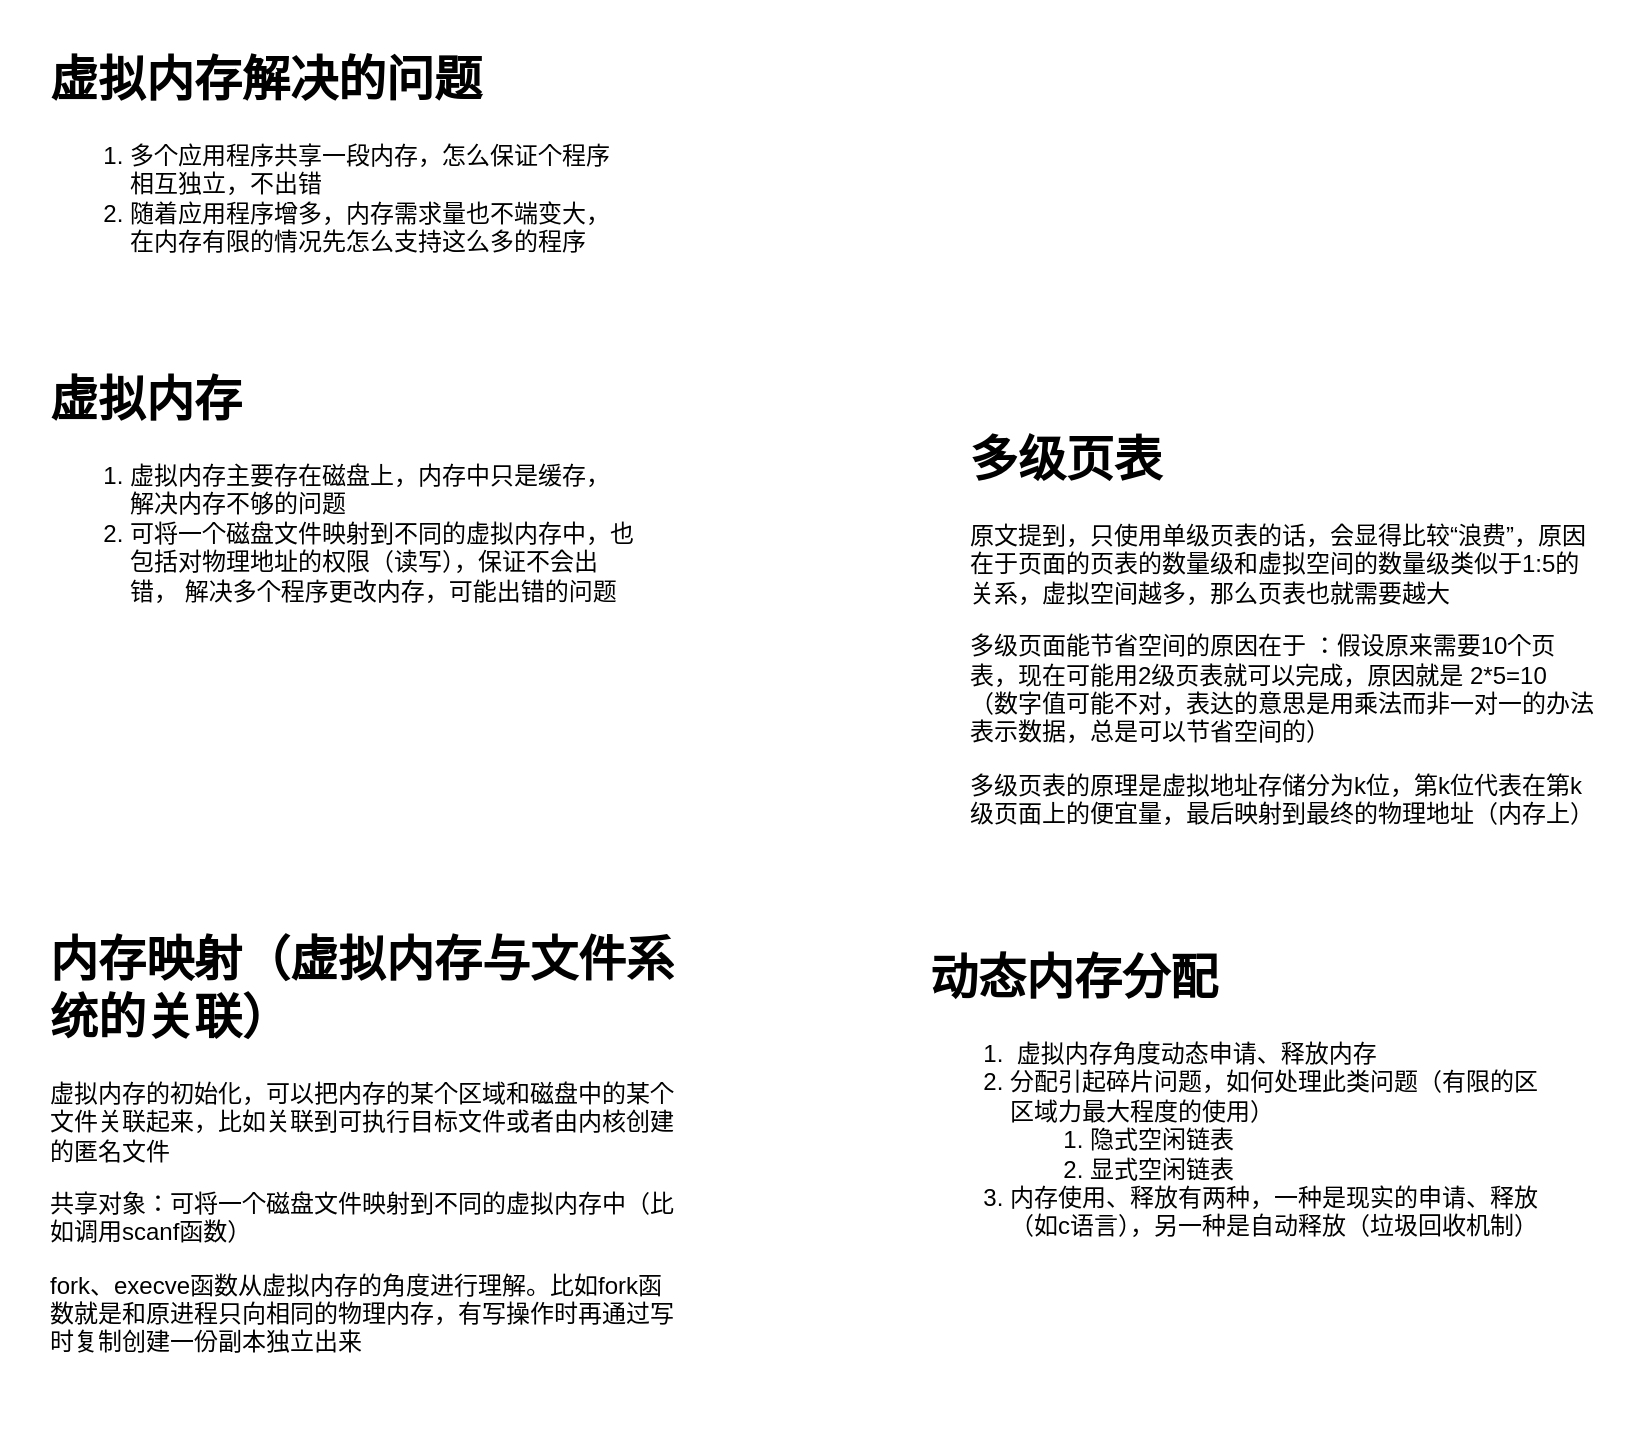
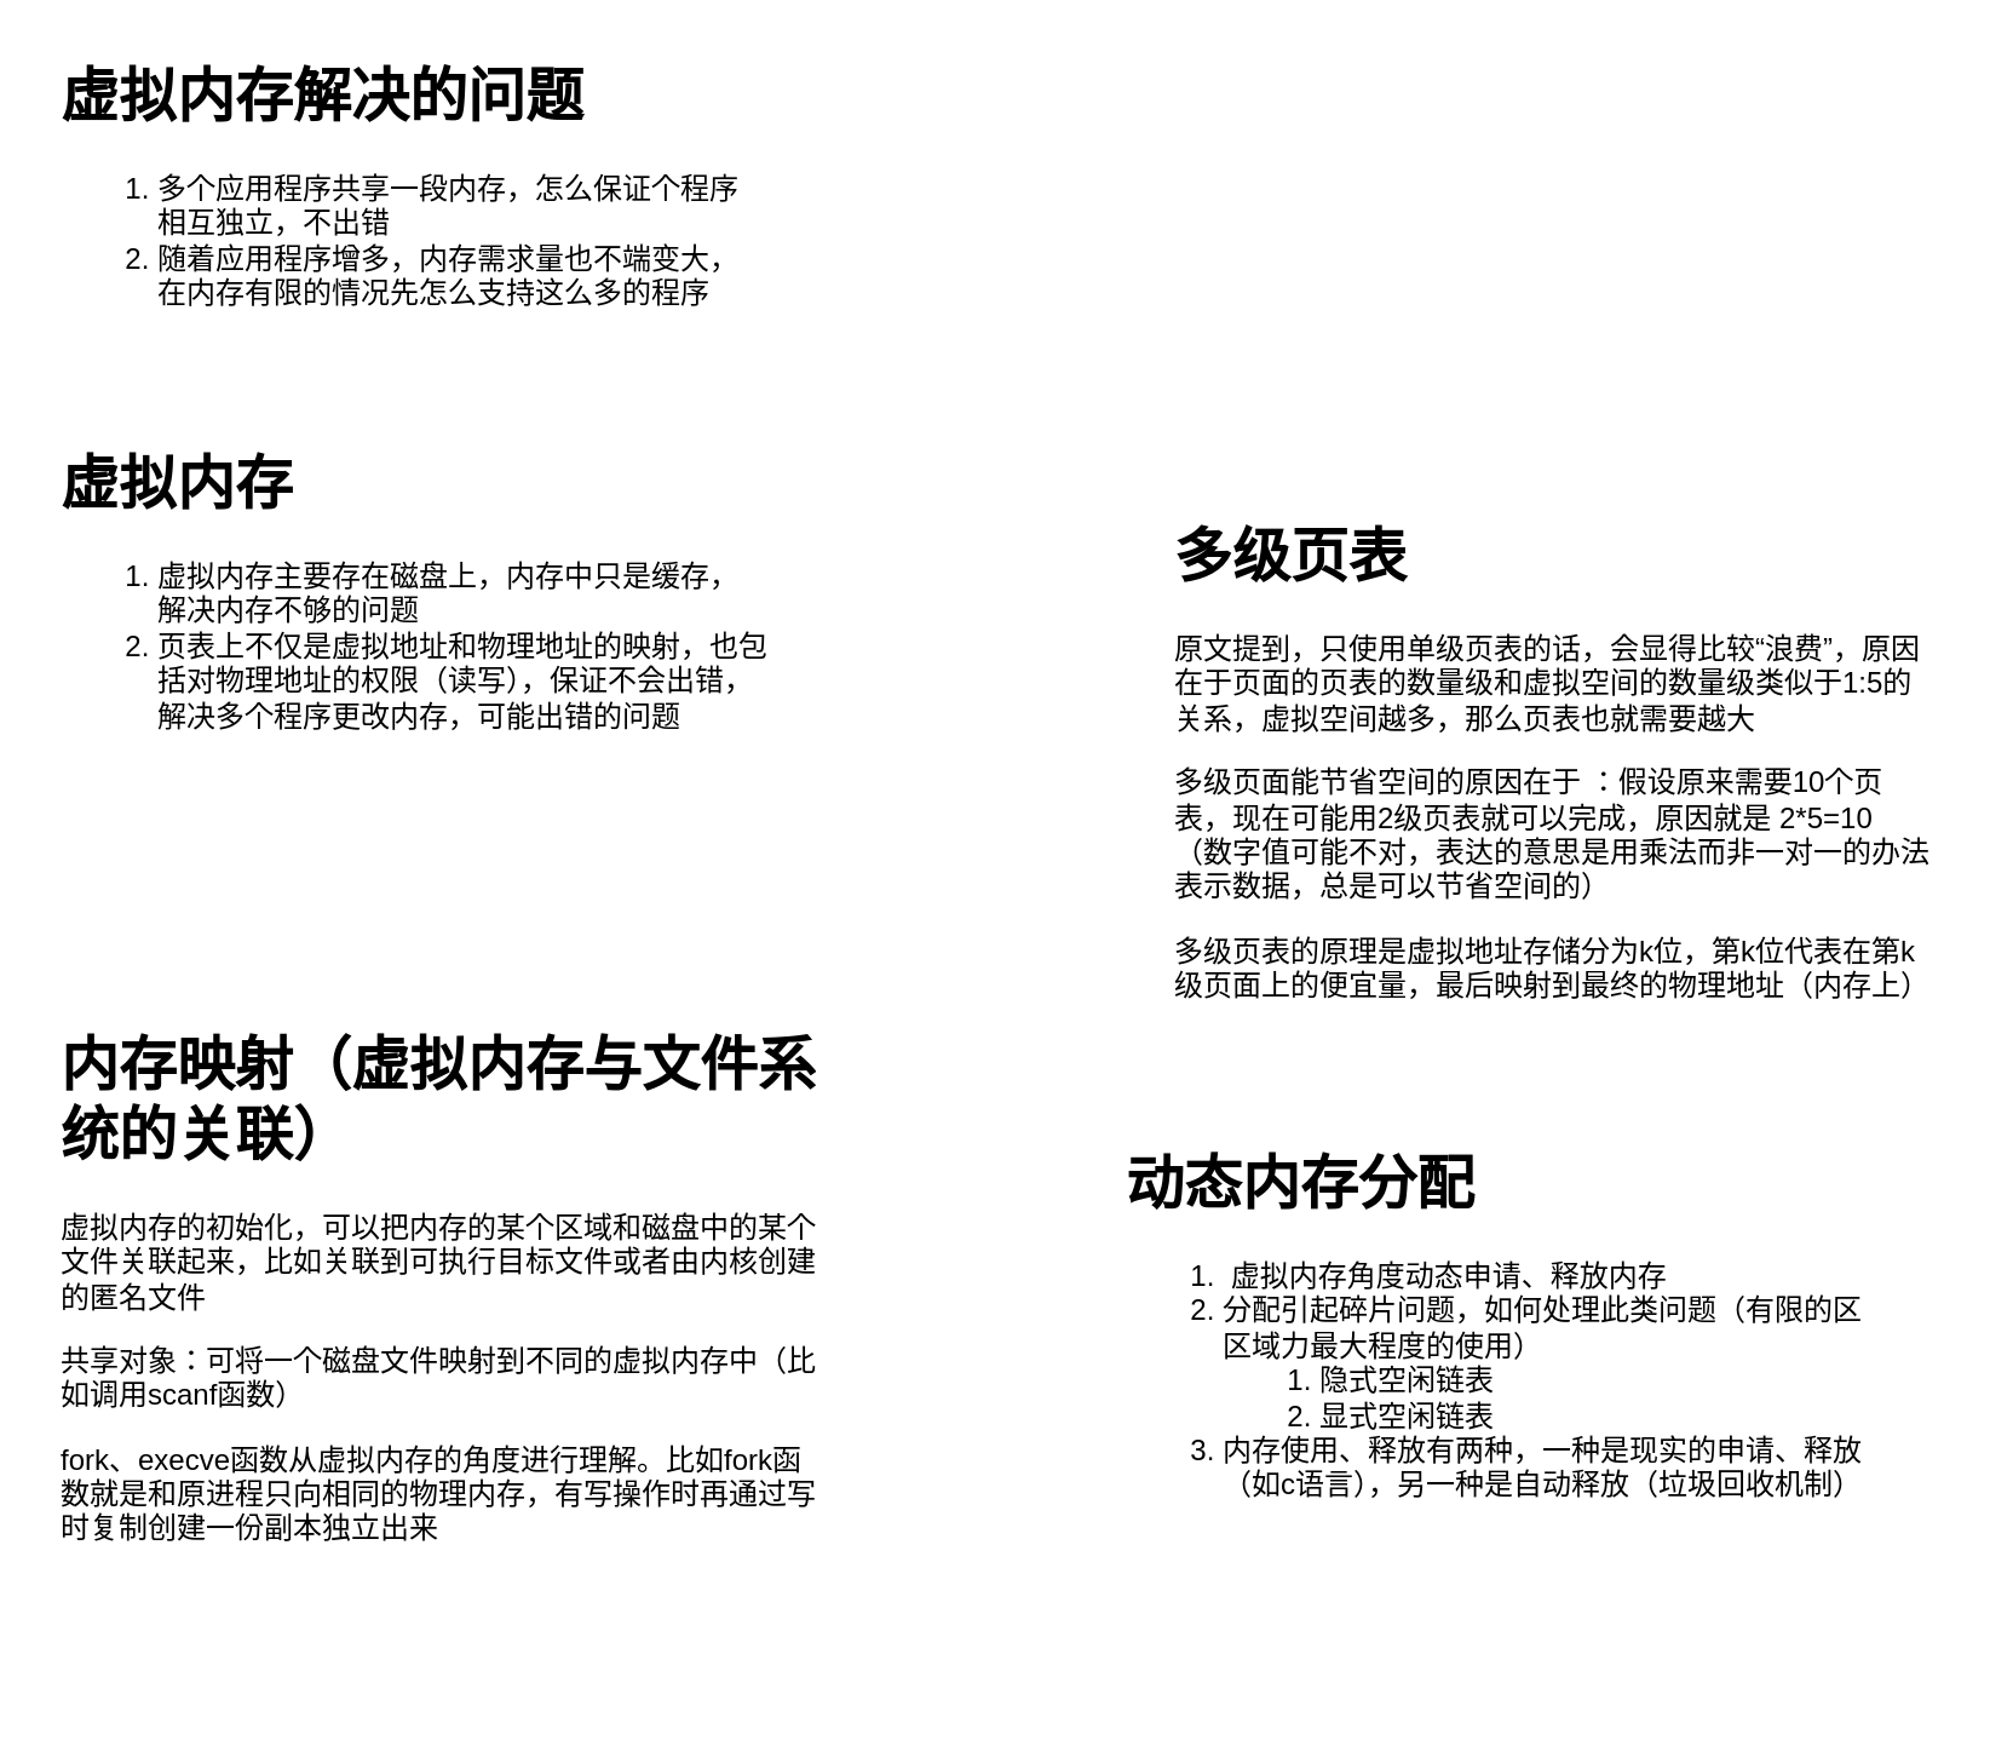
  <mxCell id="0" />
  <mxCell id="1" parent="0" />
  <mxCell id="2" value="&lt;h1&gt;多级页表&lt;/h1&gt;&lt;p&gt;原文提到，只使用单级页表的话，会显得比较“浪费”，原因在于页面的页表的数量级和虚拟空间的数量级类似于1:5的关系，虚拟空间越多，那么页表也就需要越大&lt;/p&gt;&lt;p&gt;多级页面能节省空间的原因在于 ：假设原来需要10个页表，现在可能用2级页表就可以完成，原因就是 2*5=10（数字值可能不对，表达的意思是用乘法而非一对一的办法表示数据，总是可以节省空间的）&lt;/p&gt;&lt;p&gt;多级页表的原理是虚拟地址存储分为k位，第k位代表在第k级页面上的便宜量，最后映射到最终的物理地址（内存上）&lt;/p&gt;&lt;p&gt;&lt;br&gt;&lt;/p&gt;&lt;p&gt;&lt;br&gt;&lt;/p&gt;" style="text;html=1;strokeColor=none;fillColor=none;spacing=5;spacingTop=-20;whiteSpace=wrap;overflow=hidden;rounded=0;" vertex="1" parent="1"><mxGeometry x="480" y="210" width="320" height="230" as="geometry" /></mxCell>
  <mxCell id="3" value="&lt;h1&gt;虚拟内存解决的问题&lt;/h1&gt;&lt;p&gt;&lt;/p&gt;&lt;ol&gt;&lt;li&gt;多个应用程序共享一段内存，怎么保证个程序相互独立，不出错&lt;/li&gt;&lt;li&gt;随着应用程序增多，内存需求量也不端变大， 在内存有限的情况先怎么支持这么多的程序&lt;/li&gt;&lt;/ol&gt;&lt;p&gt;&lt;/p&gt;" style="text;html=1;strokeColor=none;fillColor=none;spacing=5;spacingTop=-20;whiteSpace=wrap;overflow=hidden;rounded=0;" vertex="1" parent="1"><mxGeometry x="20" y="20" width="290" height="170" as="geometry" /></mxCell>
- <mxCell id="4" value="&lt;h1&gt;虚拟内存&lt;/h1&gt;&lt;ol&gt;&lt;li&gt;虚拟内存主要存在磁盘上，内存中只是缓存， 解决内存不够的问题&lt;/li&gt;&lt;li&gt;可将一个磁盘文件映射到不同的虚拟内存中，也包括对物理地址的权限（读写），保证不会出错， 解决多个程序更改内存，可能出错的问题&lt;/li&gt;&lt;/ol&gt;&lt;p&gt;&lt;/p&gt;" style="text;html=1;strokeColor=none;fillColor=none;spacing=5;spacingTop=-20;whiteSpace=wrap;overflow=hidden;rounded=0;" vertex="1" parent="1"><mxGeometry x="20" y="180" width="300" height="180" as="geometry" /></mxCell>
- <mxCell id="5" value="&lt;h1&gt;内存映射（虚拟内存与文件系统的关联）&lt;/h1&gt;&lt;p&gt;虚拟内存的初始化，可以把内存的某个区域和磁盘中的某个文件关联起来，比如关联到可执行目标文件或者由内核创建的匿名文件&lt;/p&gt;&lt;p&gt;共享对象：可将一个磁盘文件映射到不同的虚拟内存中（比如调用scanf函数）&lt;/p&gt;&lt;p&gt;fork、execve函数从虚拟内存的角度进行理解。比如fork函数就是和原进程只向相同的物理内存，有写操作时再通过写时复制创建一份副本独立出来&lt;/p&gt;&lt;p&gt;&lt;br&gt;&lt;/p&gt;&lt;p&gt;&lt;br&gt;&lt;/p&gt;&lt;p&gt;&lt;br&gt;&lt;/p&gt;&lt;p&gt;&lt;br&gt;&lt;/p&gt;" style="text;html=1;strokeColor=none;fillColor=none;spacing=5;spacingTop=-20;whiteSpace=wrap;overflow=hidden;rounded=0;" vertex="1" parent="1"><mxGeometry x="20" y="460" width="320" height="230" as="geometry" /></mxCell>
+ <mxCell id="4" value="&lt;h1&gt;虚拟内存&lt;/h1&gt;&lt;ol&gt;&lt;li&gt;虚拟内存主要存在磁盘上，内存中只是缓存， 解决内存不够的问题&lt;/li&gt;&lt;li&gt;页表上不仅是虚拟地址和物理地址的映射，也包括对物理地址的权限（读写），保证不会出错， 解决多个程序更改内存，可能出错的问题&lt;/li&gt;&lt;/ol&gt;&lt;p&gt;&lt;/p&gt;" style="text;html=1;strokeColor=none;fillColor=none;spacing=5;spacingTop=-20;whiteSpace=wrap;overflow=hidden;rounded=0;" vertex="1" parent="1"><mxGeometry x="20" y="180" width="300" height="180" as="geometry" /></mxCell>
+ <mxCell id="5" value="&lt;h1&gt;内存映射（虚拟内存与文件系统的关联）&lt;/h1&gt;&lt;p&gt;虚拟内存的初始化，可以把内存的某个区域和磁盘中的某个文件关联起来，比如关联到可执行目标文件或者由内核创建的匿名文件&lt;/p&gt;&lt;p&gt;共享对象：可将一个磁盘文件映射到不同的虚拟内存中（比如调用scanf函数）&lt;/p&gt;&lt;p&gt;fork、execve函数从虚拟内存的角度进行理解。比如fork函数就是和原进程只向相同的物理内存，有写操作时再通过写时复制创建一份副本独立出来&lt;/p&gt;&lt;p&gt;&lt;br&gt;&lt;/p&gt;&lt;p&gt;&lt;br&gt;&lt;/p&gt;&lt;p&gt;&lt;br&gt;&lt;/p&gt;&lt;p&gt;&lt;br&gt;&lt;/p&gt;" style="text;html=1;strokeColor=none;fillColor=none;spacing=5;spacingTop=-20;whiteSpace=wrap;overflow=hidden;rounded=0;" vertex="1" parent="1"><mxGeometry x="20" y="420" width="320" height="230" as="geometry" /></mxCell>
  <mxCell id="6" value="&lt;h1&gt;&lt;span style=&quot;background-color: initial;&quot;&gt;动态内存分配&lt;/span&gt;&lt;/h1&gt;&lt;div&gt;&lt;ol&gt;&lt;li&gt;&lt;span style=&quot;background-color: initial;&quot;&gt;&amp;nbsp;虚拟内存角度动态申请、释放内存&lt;/span&gt;&lt;/li&gt;&lt;li&gt;分配引起碎片问题，如何处理此类问题（有限的区区域力最大程度的使用）&lt;/li&gt;&lt;ol&gt;&lt;li&gt;隐式空闲链表&lt;/li&gt;&lt;li&gt;显式空闲链表&lt;/li&gt;&lt;/ol&gt;&lt;li&gt;内存使用、释放有两种，一种是现实的申请、释放（如c语言），另一种是自动释放（垃圾回收机制）&lt;/li&gt;&lt;/ol&gt;&lt;/div&gt;&lt;p&gt;&lt;br&gt;&lt;/p&gt;&lt;p&gt;&lt;br&gt;&lt;/p&gt;&lt;p&gt;&lt;br&gt;&lt;/p&gt;&lt;p&gt;&lt;br&gt;&lt;/p&gt;" style="text;html=1;strokeColor=none;fillColor=none;spacing=5;spacingTop=-20;whiteSpace=wrap;overflow=hidden;rounded=0;" vertex="1" parent="1"><mxGeometry x="460" y="469" width="320" height="230" as="geometry" /></mxCell>
